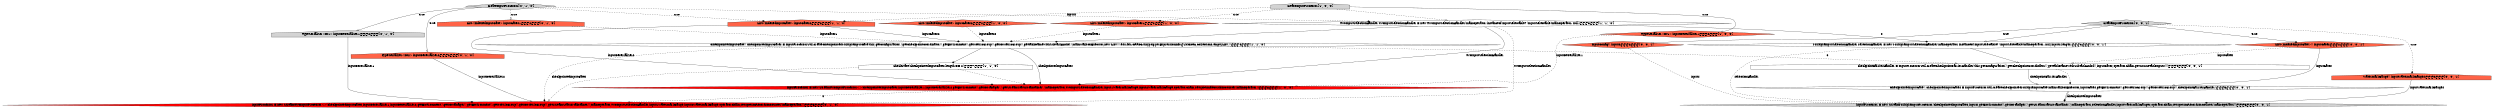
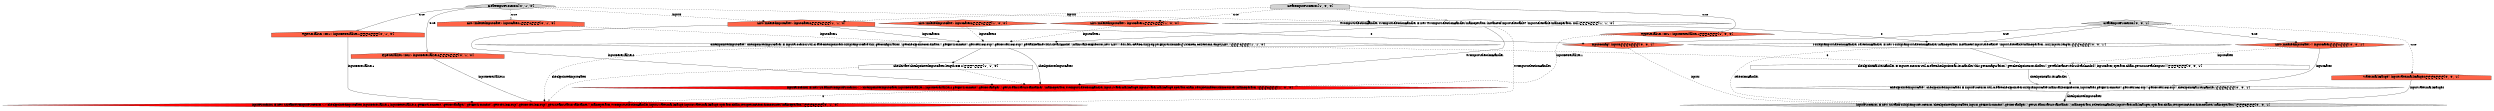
  digraph {
    node [fillcolor=tomato shape=diamond style=filled]
    edge [arrowhead=diamond style=solid]
-   n1 [fillcolor=lightgray label="TypeSerializer<IN1> inputDeserializer1@@@2@@@['0', '1', '0']" shape=house]
+   n1 [label="TypeSerializer<IN1> inputDeserializer1@@@2@@@['0', '1', '0']" shape=house]
    n2 [fillcolor=red label="inputProcessor = new StreamTwoInputProcessor<>(checkpointedInputGates,inputDeserializer1,inputDeserializer2,getEnvironment().getIOManager(),getEnvironment().getMetricGroup().getIOMetricGroup(),getStreamStatusMaintainer(),mainOperator,twoInputSelectionHandler,input1WatermarkGauge,input2WatermarkGauge,operatorChain,setupNumRecordsInCounter(mainOperator))@@@8@@@['0', '1', '0']"]
    n3 [fillcolor=white label="MultipleInputSelectionHandler selectionHandler = new MultipleInputSelectionHandler(mainOperator instanceof InputSelectable? (InputSelectable)mainOperator: null,inputs.length)@@@3@@@['0', '0', '1']"]
    n4 [fillcolor=lightgray label="inputProcessor = new StreamMultipleInputProcessor(checkpointedInputGates,inputs,getEnvironment().getIOManager(),getStreamStatusMaintainer(),mainOperator,selectionHandler,inputWatermarkGauges,operatorChain,setupNumRecordsInCounter(mainOperator))@@@6@@@['0', '0', '1']"]
    n5 [fillcolor=white label="checkpointBarrierHandler = InputProcessorUtil.createCheckpointBarrierHandler(this,getConfiguration(),getCheckpointCoordinator(),getTaskNameWithSubtaskAndId(),inputGates,operatorChain.getSourceTaskInputs())@@@4@@@['0', '0', '1']" shape=house]
    n6 [fillcolor=white label="CheckpointedInputGate(( checkpointedInputGates = InputProcessorUtil.createCheckpointedMultipleInputGate(mainMailboxExecutor,inputGates,getEnvironment().getMetricGroup().getIOMetricGroup(),checkpointBarrierHandler)@@@5@@@['0', '0', '1']"]
    n7 [fillcolor=lightgray label="createInputProcessor['0', '0', '1']"]
    n8 [label="List<IndexedInputGate>(( inputGates@@@2@@@['0', '0', '1']"]
    n9 [label="InputConfig(( inputs@@@2@@@['0', '0', '1']"]
    n10 [label="WatermarkGauge(( inputWatermarkGauges@@@2@@@['0', '0', '1']" shape=house]
    n11 [fillcolor=white label="checkState(checkpointedInputGates.length == 2)@@@7@@@['1', '1', '0']" shape=house]
    n12 [fillcolor=red label="inputProcessor = new StreamTwoInputProcessor<>(checkpointedInputGates,inputDeserializer1,inputDeserializer2,getEnvironment().getIOManager(),getStreamStatusMaintainer(),mainOperator,twoInputSelectionHandler,input1WatermarkGauge,input2WatermarkGauge,operatorChain,setupNumRecordsInCounter(mainOperator))@@@8@@@['1', '0', '0']"]
    n13 [label="List<IndexedInputGate> inputGates2@@@2@@@['1', '1', '0']" shape=house]
    n14 [fillcolor=white label="CheckpointedInputGate(( checkpointedInputGates = InputProcessorUtil.createCheckpointedMultipleInputGate(this,getConfiguration(),getCheckpointCoordinator(),getEnvironment().getMetricGroup().getIOMetricGroup(),getTaskNameWithSubtaskAndId(),mainMailboxExecutor,new List((((edu.fdu.CPPDG.tinypdg.pe.ExpressionInfo@1bb5c96,Collections.emptyList())@@@4@@@['1', '1', '0']"]
    n15 [fillcolor=lightgray label="createInputProcessor['1', '0', '0']" shape=house]
    n16 [label="List<IndexedInputGate> inputGates1@@@2@@@['1', '0', '0']"]
    n17 [fillcolor=white label="TwoInputSelectionHandler twoInputSelectionHandler = new TwoInputSelectionHandler(mainOperator instanceof InputSelectable? (InputSelectable)mainOperator: null)@@@3@@@['1', '1', '0']"]
    n18 [label="TypeSerializer<IN1> inputDeserializer1@@@2@@@['1', '0', '0']"]
    n19 [label="List<IndexedInputGate> inputGates2@@@2@@@['1', '0', '0']"]
    n20 [label="List<IndexedInputGate> inputGates1@@@2@@@['0', '1', '0']" shape=house]
    n21 [label="TypeSerializer<IN2> inputDeserializer2@@@2@@@['0', '1', '0']" shape=house]
    n22 [fillcolor=lightgray label="createInputProcessor['0', '1', '0']"]
    n1 -> n2 [label=inputDeserializer1]
    n3 -> n4 [arrowhead=onormal label=selectionHandler style=dashed]
    n3 -> n5 [arrowhead=onormal]
    n5 -> n6 [arrowhead=onormal label=checkpointBarrierHandler]
    n5 -> n6 [style=dashed]
    n6 -> n4 [arrowhead=onormal label=checkpointedInputGates]
    n6 -> n4
    n7 -> n3 [arrowhead=onormal]
    n7 -> n8 [label=true]
    n7 -> n9 [arrowhead=onormal label=true]
    n7 -> n10 [label=true style=dashed]
    n8 -> n5 [arrowhead=onormal label=inputGates style=dashed]
    n8 -> n6 [arrowhead=onormal label=inputGates]
    n9 -> n4 [arrowhead=onormal label=inputs style=dashed]
    n10 -> n4 [label=inputWatermarkGauges]
    n11 -> n2 [arrowhead=onormal style=dashed]
    n11 -> n12 [style=dashed]
    n12 -> n2 [arrowhead=onormal label=0 style=dashed]
+   n13 -> n9 [label=0]
    n13 -> n12 [label=inputDeserializer2]
    n13 -> n14 [label=inputGates2]
    n14 -> n2 [label=checkpointedInputGates style=dashed]
    n14 -> n5 [arrowhead=onormal label=0 style=dashed]
    n14 -> n11
    n14 -> n12 [label=checkpointedInputGates]
    n15 -> n13 [label=inputs style=dashed]
    n15 -> n16 [label=true style=dashed]
    n15 -> n17 [arrowhead=onormal style=dashed]
    n15 -> n18 [arrowhead=onormal label=true]
    n16 -> n14 [label=inputGates1 style=dashed]
    n17 -> n2 [arrowhead=onormal label=twoInputSelectionHandler style=dashed]
    n17 -> n3 [label=0]
    n17 -> n12 [label=twoInputSelectionHandler]
    n17 -> n14
    n18 -> n12 [arrowhead=onormal label=inputDeserializer1 style=dashed]
    n19 -> n14 [label=inputGates2 style=dashed]
    n20 -> n14 [arrowhead=onormal label=inputGates1 style=dashed]
    n21 -> n2 [arrowhead=onormal label=inputDeserializer2]
    n22 -> n1 [arrowhead=onormal label=true]
-   n22 -> n13 [label=true style=dashed]
+   n22 -> n13 [label=inputs style=dashed]
    n22 -> n17 [style=dashed]
    n22 -> n20 [arrowhead=onormal label=true style=dashed]
    n22 -> n21 [arrowhead=onormal label=true]
  }
